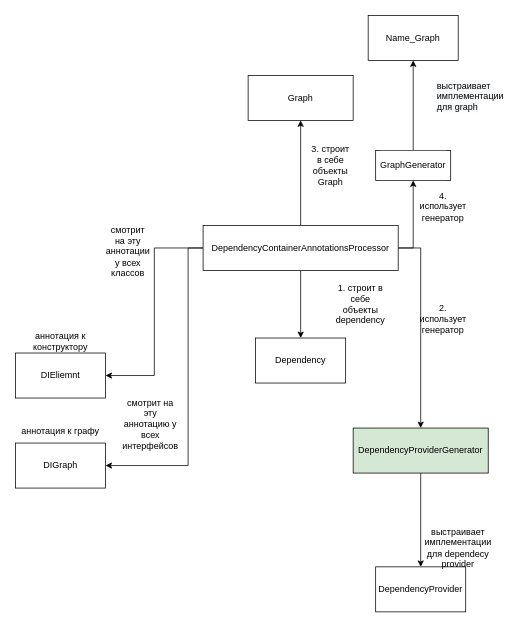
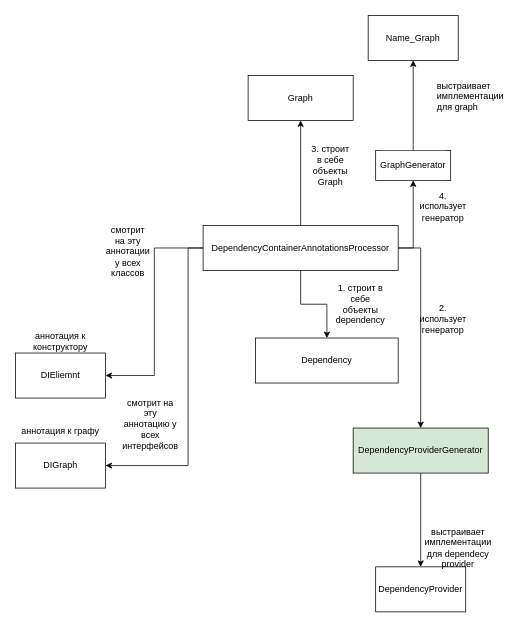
  <mxCell id="0" />
  <mxCell id="1" parent="0" />
  <mxCell id="2" value="DIEliemnt" style="rounded=0;whiteSpace=wrap;html=1;" parent="1" vertex="1"><mxGeometry x="20" y="470" width="120" height="60" as="geometry" /></mxCell>
- <mxCell id="3" value="Dependency" style="rounded=0;whiteSpace=wrap;html=1;" parent="1" vertex="1"><mxGeometry x="340" y="450" width="120" height="60" as="geometry" /></mxCell>
+ <mxCell id="3" value="Dependency" style="rounded=0;whiteSpace=wrap;html=1;" parent="1" vertex="1"><mxGeometry x="340" y="450" width="190" height="60" as="geometry" /></mxCell>
  <mxCell id="4" style="edgeStyle=orthogonalEdgeStyle;rounded=0;orthogonalLoop=1;jettySize=auto;html=1;exitX=0.5;exitY=1;exitDx=0;exitDy=0;" parent="1" source="5" target="6" edge="1"><mxGeometry relative="1" as="geometry" /></mxCell>
  <mxCell id="5" value="DependencyProviderGenerator" style="rounded=0;whiteSpace=wrap;html=1;fillColor=#d5e8d4;" parent="1" vertex="1"><mxGeometry x="470" y="570" width="180" height="60" as="geometry" /></mxCell>
  <mxCell id="6" value="DependencyProvider" style="rounded=0;whiteSpace=wrap;html=1;" parent="1" vertex="1"><mxGeometry x="500" y="755" width="120" height="60" as="geometry" /></mxCell>
  <mxCell id="7" style="edgeStyle=orthogonalEdgeStyle;rounded=0;orthogonalLoop=1;jettySize=auto;html=1;exitX=0;exitY=0.5;exitDx=0;exitDy=0;entryX=1;entryY=0.5;entryDx=0;entryDy=0;" parent="1" source="13" target="2" edge="1"><mxGeometry relative="1" as="geometry" /></mxCell>
  <mxCell id="8" style="edgeStyle=orthogonalEdgeStyle;rounded=0;orthogonalLoop=1;jettySize=auto;html=1;exitX=0.5;exitY=1;exitDx=0;exitDy=0;entryX=0.5;entryY=0;entryDx=0;entryDy=0;" parent="1" source="13" target="3" edge="1"><mxGeometry relative="1" as="geometry" /></mxCell>
  <mxCell id="9" style="edgeStyle=orthogonalEdgeStyle;rounded=0;orthogonalLoop=1;jettySize=auto;html=1;exitX=1;exitY=0.5;exitDx=0;exitDy=0;" parent="1" source="13" target="5" edge="1"><mxGeometry relative="1" as="geometry" /></mxCell>
  <mxCell id="10" style="edgeStyle=orthogonalEdgeStyle;rounded=0;orthogonalLoop=1;jettySize=auto;html=1;exitX=0;exitY=0.5;exitDx=0;exitDy=0;" edge="1" parent="1" source="13" target="19"><mxGeometry relative="1" as="geometry"><Array as="points"><mxPoint x="250" y="330" /><mxPoint x="250" y="620" /></Array></mxGeometry></mxCell>
  <mxCell id="11" style="edgeStyle=orthogonalEdgeStyle;rounded=0;orthogonalLoop=1;jettySize=auto;html=1;exitX=0.5;exitY=0;exitDx=0;exitDy=0;fontFamily=Helvetica;fontColor=#000000;" edge="1" parent="1" source="13" target="22"><mxGeometry relative="1" as="geometry" /></mxCell>
  <mxCell id="12" style="edgeStyle=orthogonalEdgeStyle;rounded=0;orthogonalLoop=1;jettySize=auto;html=1;exitX=1;exitY=0.5;exitDx=0;exitDy=0;fontFamily=Helvetica;fontColor=#000000;" edge="1" parent="1" source="13" target="24"><mxGeometry relative="1" as="geometry" /></mxCell>
  <mxCell id="13" value="&lt;p style=&quot;&quot;&gt;&lt;span style=&quot;background-color: rgb(255, 255, 255);&quot;&gt;DependencyContainerAnnotationsProcessor&lt;/span&gt;&lt;/p&gt;" style="rounded=0;whiteSpace=wrap;html=1;" parent="1" vertex="1"><mxGeometry x="270" y="300" width="260" height="60" as="geometry" /></mxCell>
  <mxCell id="14" value="аннотация к конструктору" style="text;html=1;strokeColor=none;fillColor=none;align=center;verticalAlign=middle;whiteSpace=wrap;rounded=0;" parent="1" vertex="1"><mxGeometry x="20" y="440" width="120" height="30" as="geometry" /></mxCell>
  <mxCell id="15" value="смотрит на эту аннотации у всех классов" style="text;html=1;strokeColor=none;fillColor=none;align=center;verticalAlign=middle;whiteSpace=wrap;rounded=0;" parent="1" vertex="1"><mxGeometry x="140" y="320" width="60" height="30" as="geometry" /></mxCell>
  <mxCell id="16" value="1. строит в себе объекты dependency" style="text;html=1;strokeColor=none;fillColor=none;align=center;verticalAlign=middle;whiteSpace=wrap;rounded=0;" parent="1" vertex="1"><mxGeometry x="450" y="390" width="60" height="30" as="geometry" /></mxCell>
  <mxCell id="17" value="2. использует генератор" style="text;html=1;strokeColor=none;fillColor=none;align=center;verticalAlign=middle;whiteSpace=wrap;rounded=0;" parent="1" vertex="1"><mxGeometry x="560" y="410" width="60" height="30" as="geometry" /></mxCell>
  <mxCell id="18" value="выстраивает имплементации для dependecy provider" style="text;html=1;strokeColor=none;fillColor=none;align=center;verticalAlign=middle;whiteSpace=wrap;rounded=0;" parent="1" vertex="1"><mxGeometry x="580" y="715" width="60" height="30" as="geometry" /></mxCell>
  <mxCell id="19" value="DIGraph" style="rounded=0;whiteSpace=wrap;html=1;" vertex="1" parent="1"><mxGeometry x="20" y="590" width="120" height="60" as="geometry" /></mxCell>
  <mxCell id="20" value="аннотация к графу" style="text;html=1;strokeColor=none;fillColor=none;align=center;verticalAlign=middle;whiteSpace=wrap;rounded=0;" vertex="1" parent="1"><mxGeometry x="20" y="560" width="120" height="30" as="geometry" /></mxCell>
  <mxCell id="21" value="смотрит на эту аннотацию у всех интерфейсов" style="text;html=1;strokeColor=none;fillColor=none;align=center;verticalAlign=middle;whiteSpace=wrap;rounded=0;" vertex="1" parent="1"><mxGeometry x="170" y="550" width="60" height="30" as="geometry" /></mxCell>
  <mxCell id="22" value="&lt;p style=&quot;&quot;&gt;Graph&lt;/p&gt;" style="rounded=0;whiteSpace=wrap;html=1;labelBackgroundColor=#FFFFFF;fontFamily=Helvetica;fontColor=#000000;" vertex="1" parent="1"><mxGeometry x="330" y="100" width="140" height="60" as="geometry" /></mxCell>
  <mxCell id="23" style="edgeStyle=orthogonalEdgeStyle;rounded=0;orthogonalLoop=1;jettySize=auto;html=1;exitX=0.5;exitY=0;exitDx=0;exitDy=0;entryX=0.5;entryY=1;entryDx=0;entryDy=0;fontFamily=Helvetica;fontColor=#000000;" edge="1" parent="1" source="24" target="26"><mxGeometry relative="1" as="geometry" /></mxCell>
  <mxCell id="24" value="&lt;p style=&quot;&quot;&gt;GraphGenerator&lt;/p&gt;" style="rounded=0;whiteSpace=wrap;html=1;labelBackgroundColor=#FFFFFF;fontFamily=Helvetica;fontColor=#000000;" vertex="1" parent="1"><mxGeometry x="500" y="200" width="100" height="40" as="geometry" /></mxCell>
  <mxCell id="25" value="&lt;span style=&quot;color: rgb(0, 0, 0); font-family: Helvetica; font-size: 12px; font-style: normal; font-variant-ligatures: normal; font-variant-caps: normal; font-weight: 400; letter-spacing: normal; orphans: 2; text-align: center; text-indent: 0px; text-transform: none; widows: 2; word-spacing: 0px; -webkit-text-stroke-width: 0px; background-color: rgb(248, 249, 250); text-decoration-thickness: initial; text-decoration-style: initial; text-decoration-color: initial; float: none; display: inline !important;&quot;&gt;выстраивает имплементации для graph&lt;/span&gt;" style="text;whiteSpace=wrap;html=1;fontFamily=Helvetica;fontColor=#000000;" vertex="1" parent="1"><mxGeometry x="580" y="100" width="80" height="40" as="geometry" /></mxCell>
  <mxCell id="26" value="Name_Graph" style="rounded=0;whiteSpace=wrap;html=1;labelBackgroundColor=#FFFFFF;fontFamily=Helvetica;fontColor=#000000;" vertex="1" parent="1"><mxGeometry x="490" y="20" width="120" height="60" as="geometry" /></mxCell>
  <mxCell id="27" value="3. строит в себе объекты Graph" style="text;html=1;strokeColor=none;fillColor=none;align=center;verticalAlign=middle;whiteSpace=wrap;rounded=0;" vertex="1" parent="1"><mxGeometry x="410" y="205" width="60" height="30" as="geometry" /></mxCell>
  <mxCell id="28" value="4. использует генератор" style="text;html=1;strokeColor=none;fillColor=none;align=center;verticalAlign=middle;whiteSpace=wrap;rounded=0;" vertex="1" parent="1"><mxGeometry x="560" y="260" width="60" height="30" as="geometry" /></mxCell>
